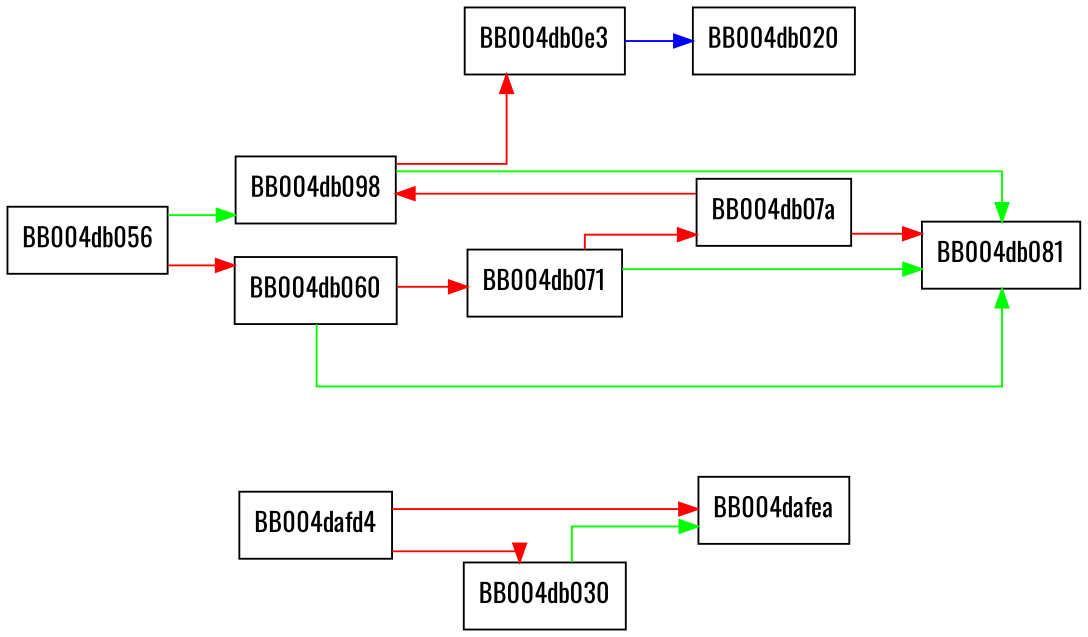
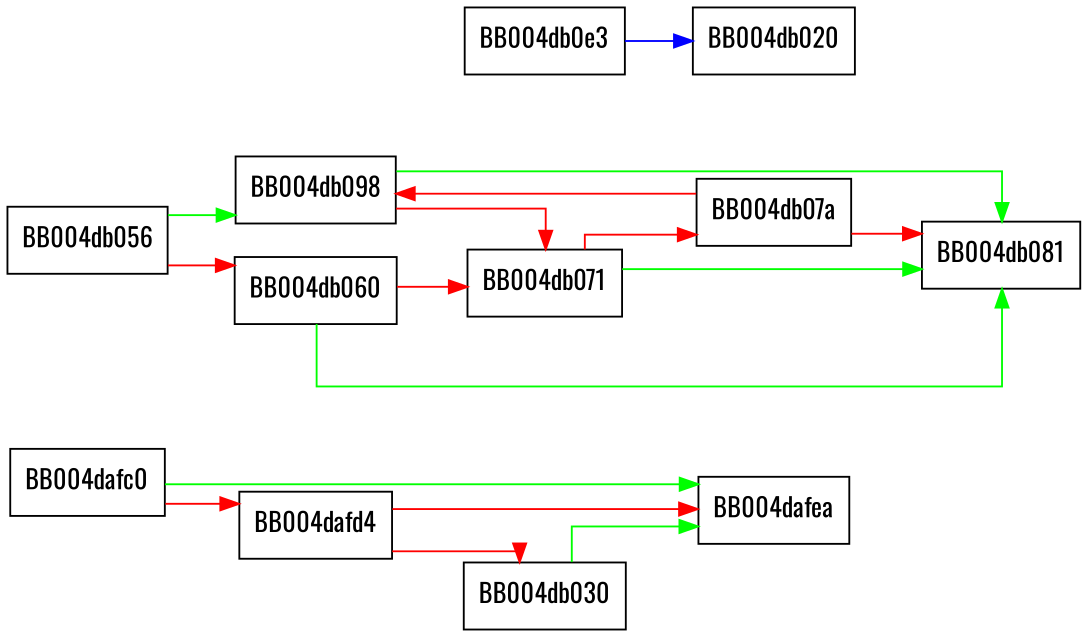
  digraph {
    fontname=Oswald
    rankdir=LR
    splines=ortho
    node [fontname=Oswald shape=box]
    edge [color=red fontname=Oswald]
+   BB004dafc0
    BB004dafea
    BB004dafd4
    BB004db030
    BB004db056
    BB004db098
    BB004db060
    BB004db081
    BB004db0e3
    BB004db071
    BB004db020
    BB004db07a
+   BB004dafc0 -> BB004dafea [color=green]
+   BB004dafc0 -> BB004dafd4
    BB004dafd4 -> BB004dafea
    BB004dafd4 -> BB004db030
    BB004db030 -> BB004dafea [color=green]
    BB004db056 -> BB004db098 [color=green]
    BB004db056 -> BB004db060
    BB004db098 -> BB004db081 [color=green]
-   BB004db098 -> BB004db0e3
+   BB004db098 -> BB004db071
    BB004db060 -> BB004db081 [color=green]
    BB004db060 -> BB004db071
    BB004db0e3 -> BB004db020 [color=blue]
    BB004db071 -> BB004db081 [color=green]
    BB004db071 -> BB004db07a
    BB004db07a -> BB004db098
    BB004db07a -> BB004db081
  }
